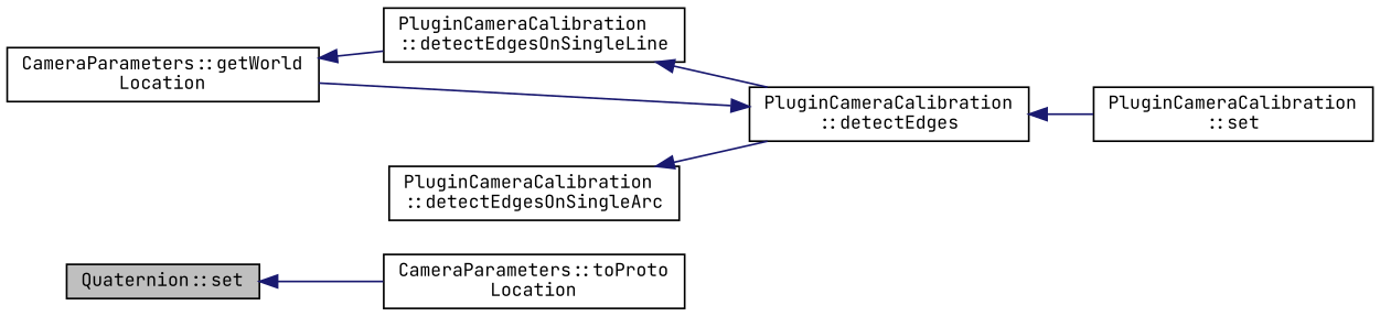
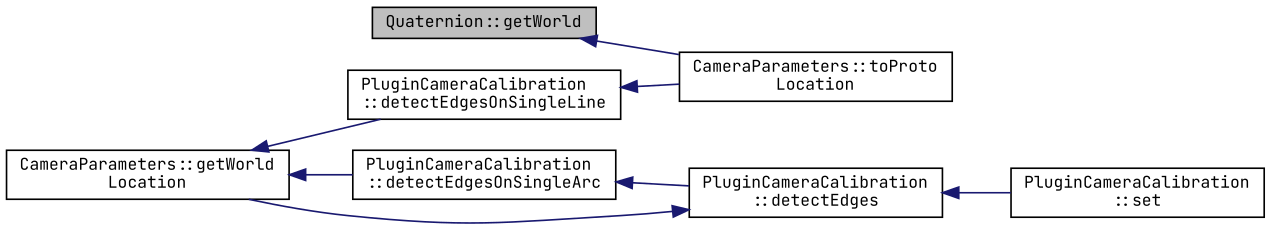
  digraph {
    fontname="JetBrains Mono"
    rankdir=LR
    node [color=black fillcolor=white fontname="JetBrains Mono" fontsize=10 shape=record style=filled]
    edge [color=midnightblue dir=back fontname="JetBrains Mono" fontsize=10 labelfontname=Helvetica labelfontsize=10 style=solid]
-   n1 [fillcolor=grey75 fontcolor=black height=0.2 label="Quaternion::set" width=0.4]
+   n1 [fillcolor=grey75 fontcolor=black height=0.2 label="Quaternion::getWorld" width=0.4]
    n2 [height=0.2 label="CameraParameters::toProto\lLocation" width=0.4]
    n3 [height=0.2 label="CameraParameters::getWorld\lLocation" width=0.4]
    n4 [height=0.2 label="PluginCameraCalibration\l::detectEdgesOnSingleArc" width=0.4]
    n5 [height=0.2 label="PluginCameraCalibration\l::detectEdgesOnSingleLine" width=0.4]
    n6 [height=0.2 label="PluginCameraCalibration\l::detectEdges" width=0.4]
    n7 [height=0.2 label="PluginCameraCalibration\l::set" width=0.4]
    n1 -> n2
+   n3 -> n4
    n3 -> n5
    n4 -> n6
-   n5 -> n6
+   n5 -> n2
    n6 -> n3
    n6 -> n7
  }
